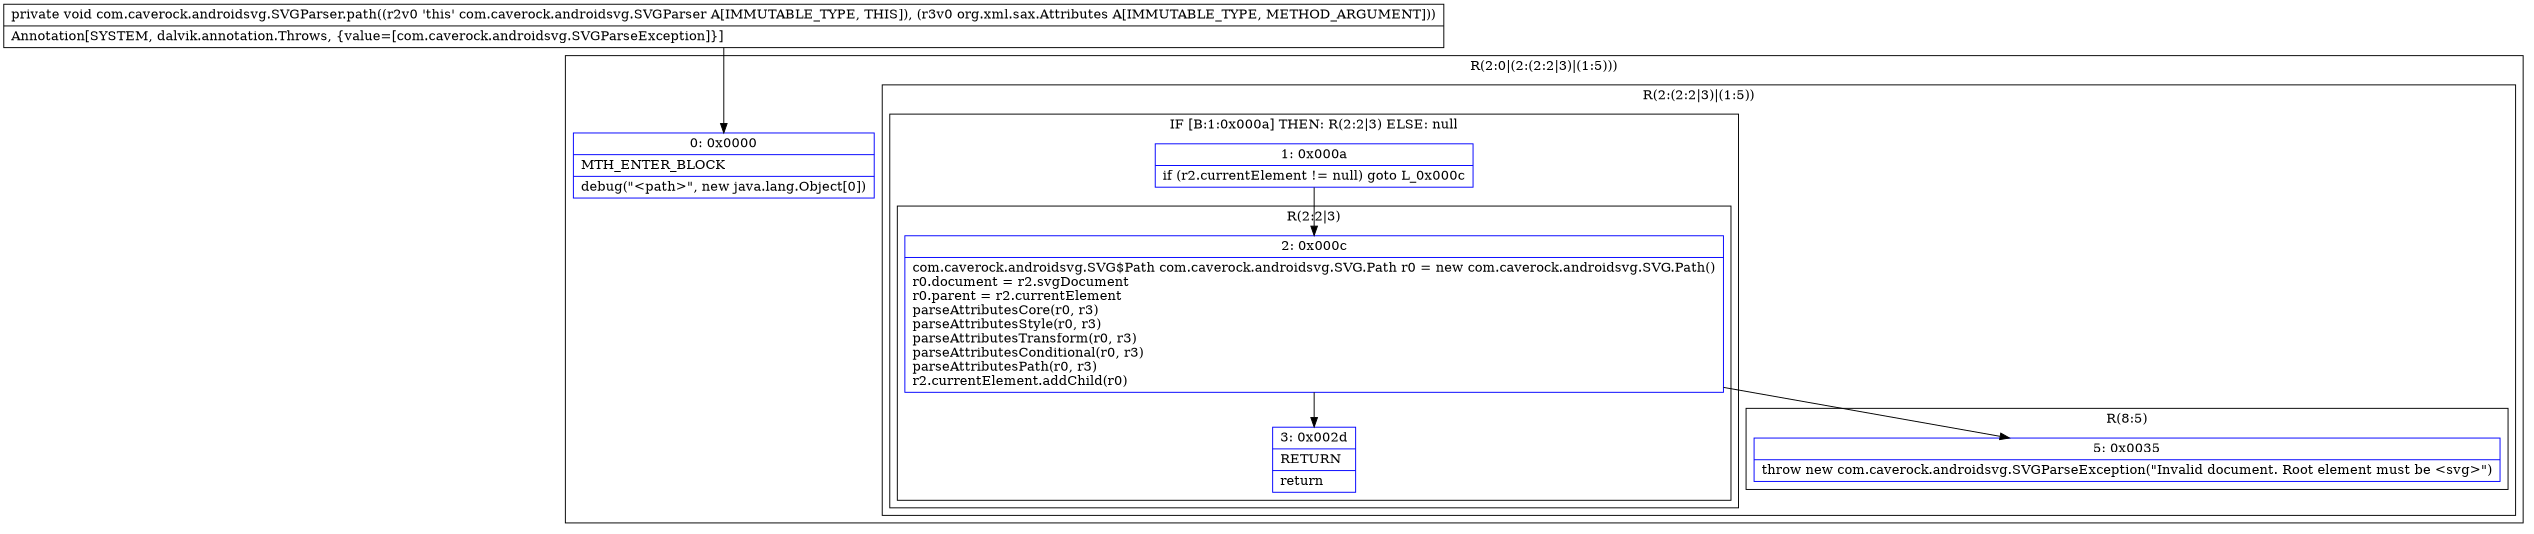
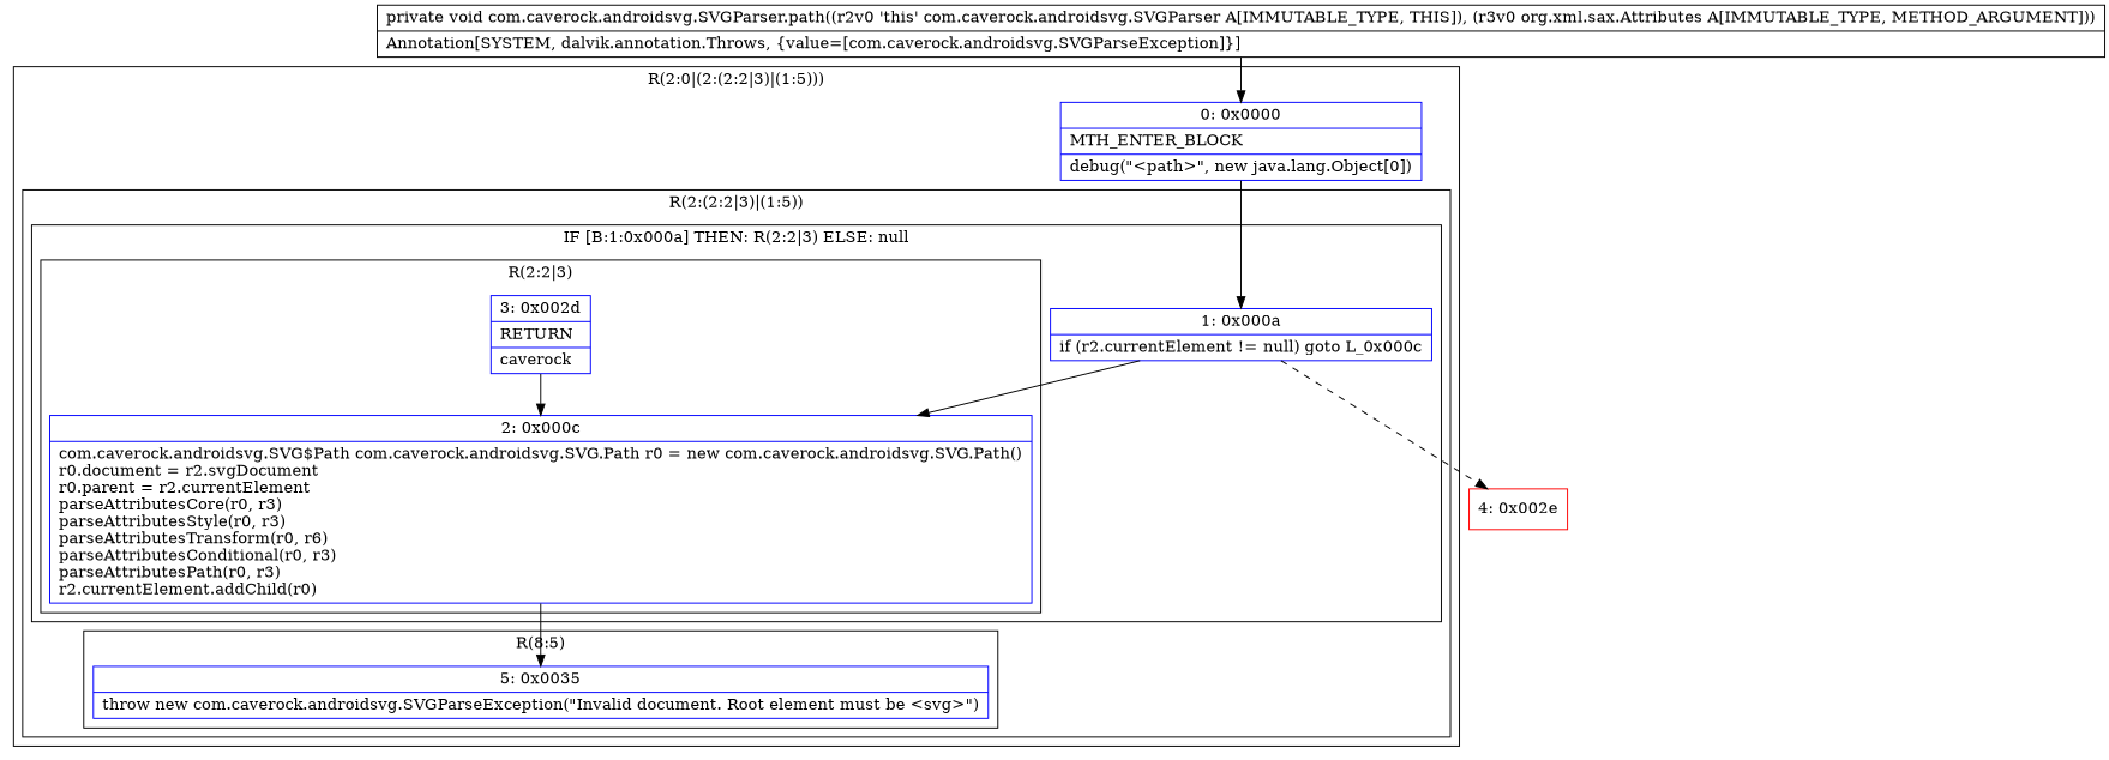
  digraph {
    node [color=blue shape=record]
-   n1 [label="{2\:\ 0x000c|com.caverock.androidsvg.SVG$Path com.caverock.androidsvg.SVG.Path r0 = new com.caverock.androidsvg.SVG.Path()\lr0.document = r2.svgDocument\lr0.parent = r2.currentElement\lparseAttributesCore(r0, r3)\lparseAttributesStyle(r0, r3)\lparseAttributesTransform(r0, r3)\lparseAttributesConditional(r0, r3)\lparseAttributesPath(r0, r3)\lr2.currentElement.addChild(r0)\l}"]
-   n2 [label="{3\:\ 0x002d|RETURN\l|return\l}"]
+   n1 [label="{2\:\ 0x000c|com.caverock.androidsvg.SVG$Path com.caverock.androidsvg.SVG.Path r0 = new com.caverock.androidsvg.SVG.Path()\lr0.document = r2.svgDocument\lr0.parent = r2.currentElement\lparseAttributesCore(r0, r3)\lparseAttributesStyle(r0, r3)\lparseAttributesTransform(r0, r6)\lparseAttributesConditional(r0, r3)\lparseAttributesPath(r0, r3)\lr2.currentElement.addChild(r0)\l}"]
+   n2 [label="{3\:\ 0x002d|RETURN\l|caverock\l}"]
    n3 [label="{1\:\ 0x000a|if (r2.currentElement != null) goto L_0x000c\l}"]
    n4 [label="{5\:\ 0x0035|throw new com.caverock.androidsvg.SVGParseException(\"Invalid document. Root element must be \<svg\>\")\l}"]
    n5 [label="{0\:\ 0x0000|MTH_ENTER_BLOCK\l|debug(\"\<path\>\", new java.lang.Object[0])\l}"]
+   n6 [color=red label="{4\:\ 0x002e}"]
    n7 [label="{private void com.caverock.androidsvg.SVGParser.path((r2v0 'this' com.caverock.androidsvg.SVGParser A[IMMUTABLE_TYPE, THIS]), (r3v0 org.xml.sax.Attributes A[IMMUTABLE_TYPE, METHOD_ARGUMENT]))  | Annotation[SYSTEM, dalvik.annotation.Throws, \{value=[com.caverock.androidsvg.SVGParseException]\}]\l}" color=""]
    subgraph cluster_1 {
      label="R(2:0|(2:(2:2|3)|(1:5)))"
      n5
      subgraph cluster_2 {
        label="R(2:(2:2|3)|(1:5))"
        subgraph cluster_3 {
          label="IF [B:1:0x000a] THEN: R(2:2|3) ELSE: null"
          n3
          subgraph cluster_4 {
            label="R(2:2|3)"
            n1
            n2
          }
        }
        subgraph cluster_5 {
          label="R(8:5)"
          n4
        }
      }
    }
-   n1 -> n2
+   n2 -> n1
    n1 -> n4
    n3 -> n1
+   n3 -> n6 [style=dashed]
+   n5 -> n3
    n7 -> n5
  }
